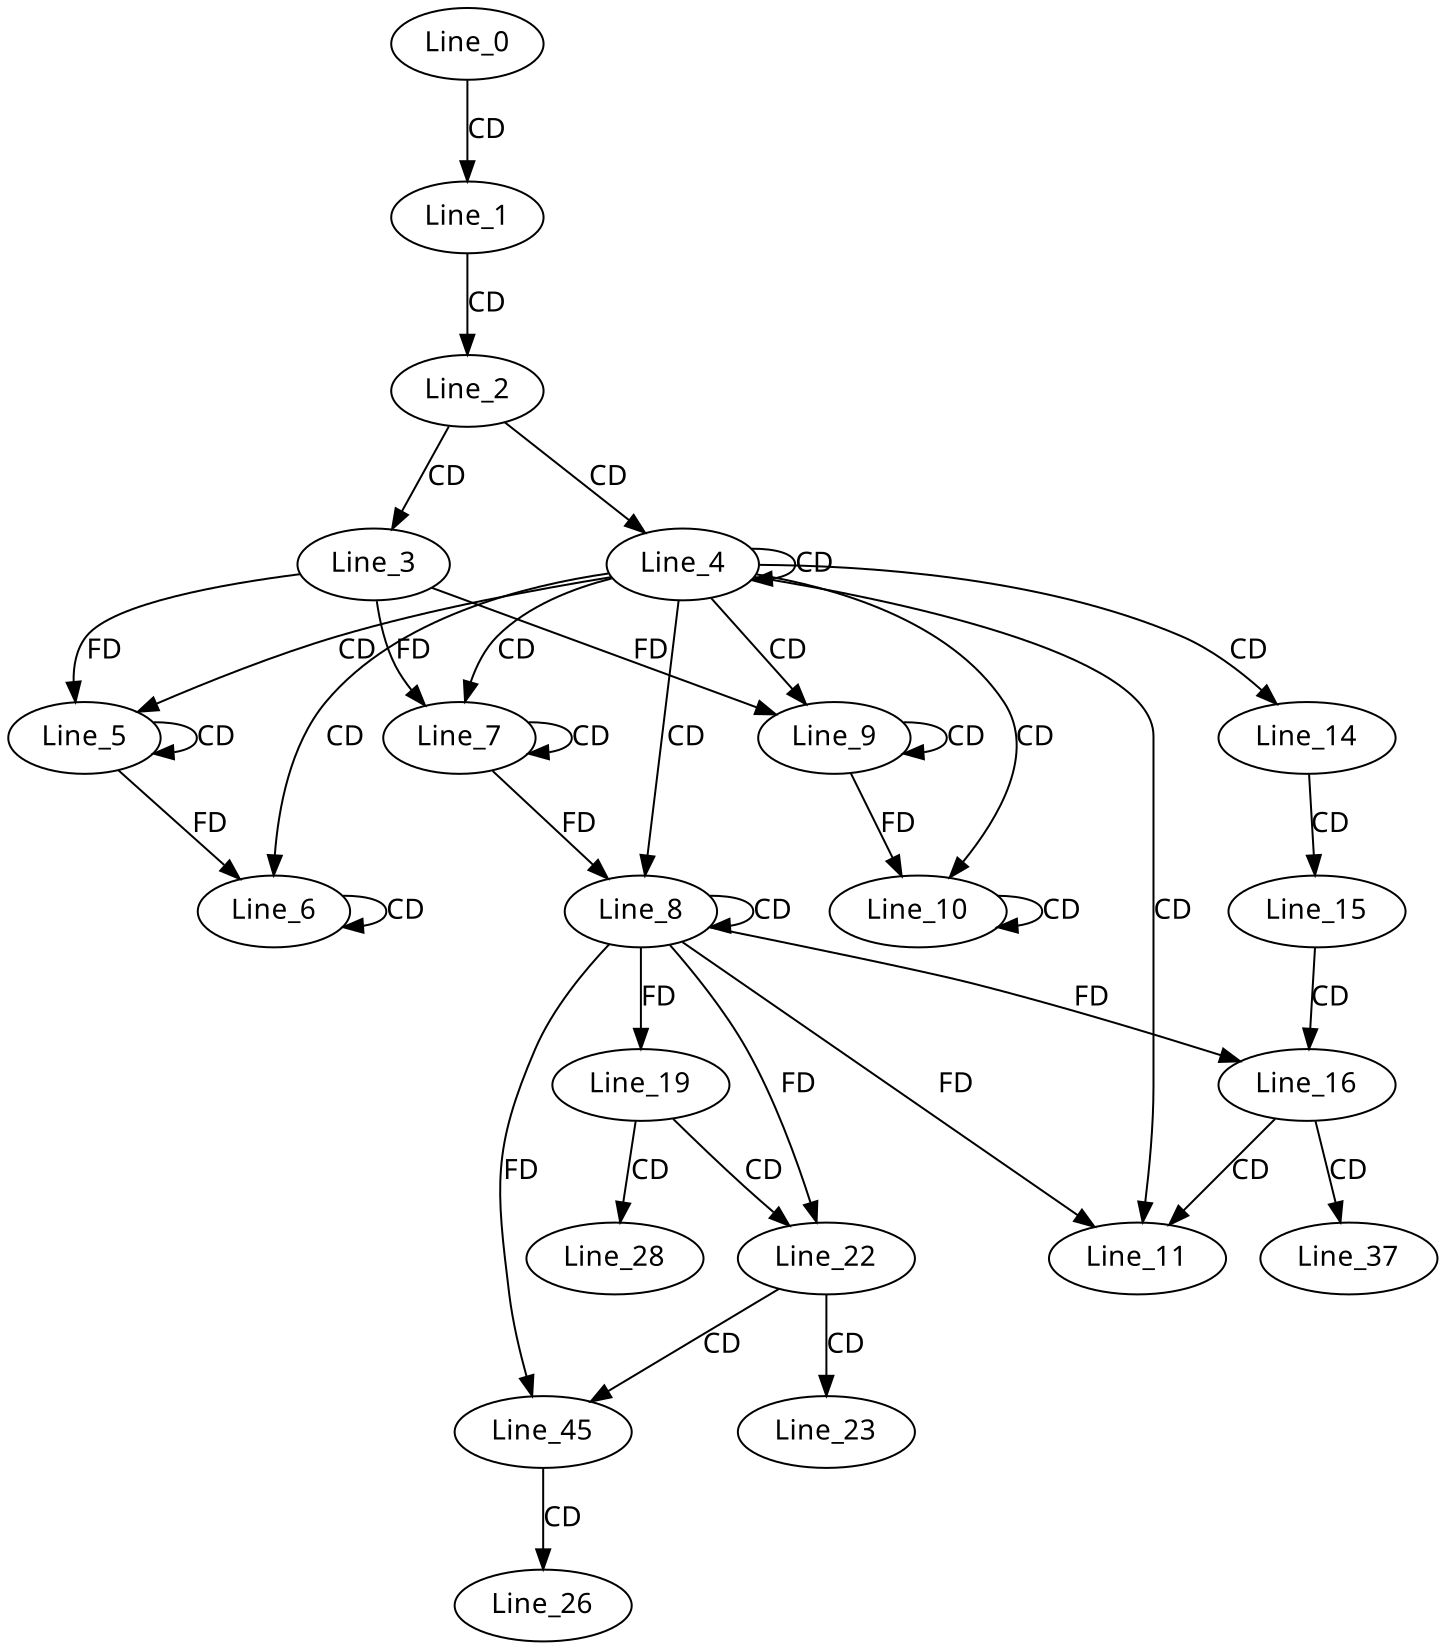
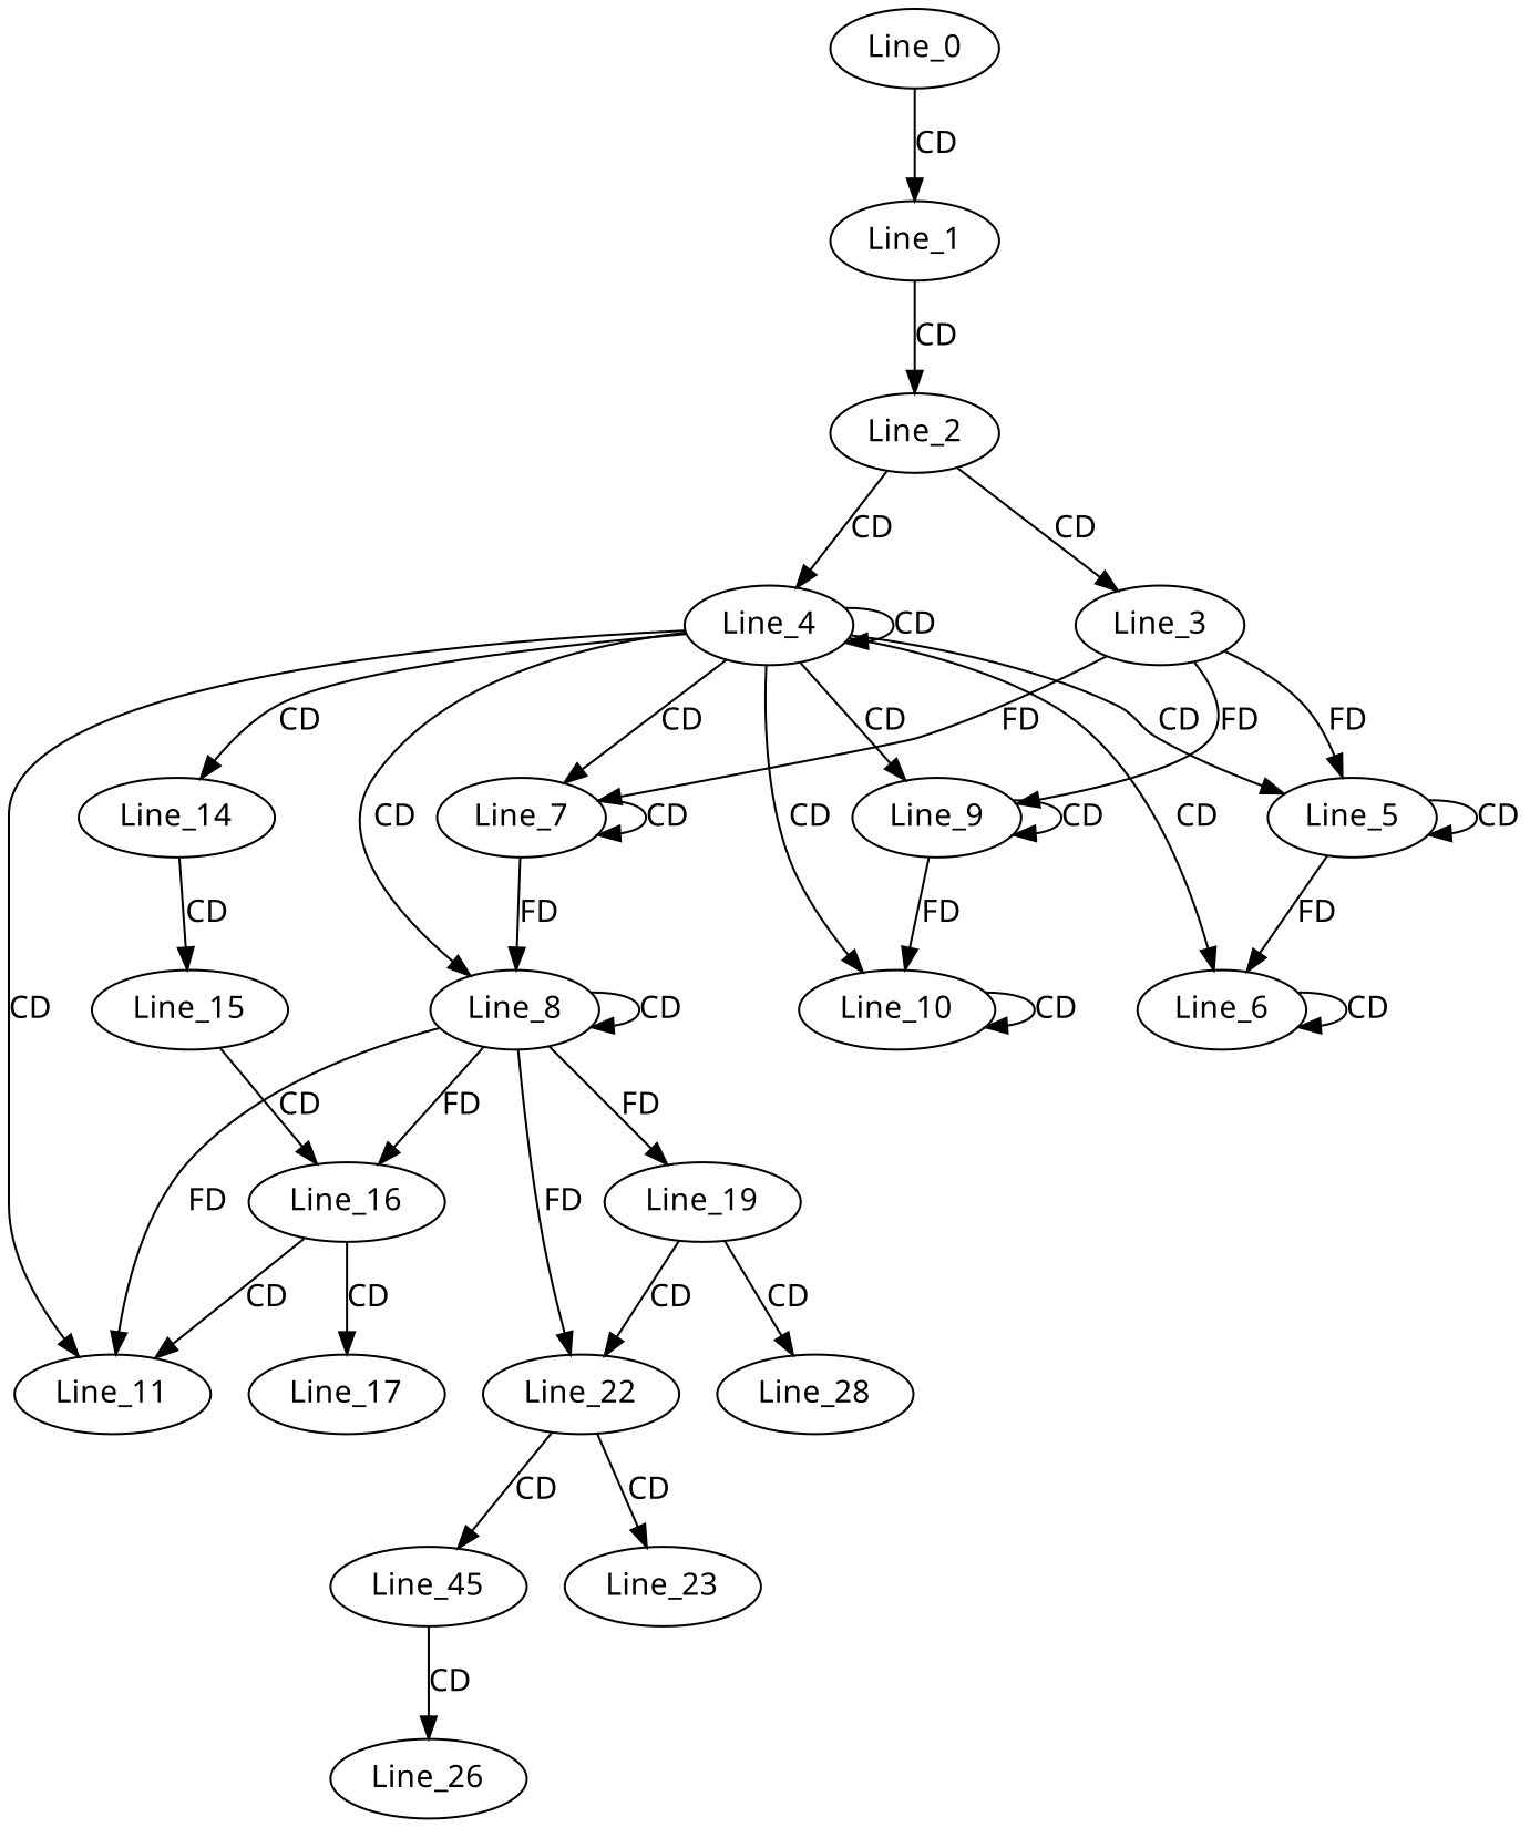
  digraph {
    fontname="Noto Sans"
    node [fontname="Noto Sans"]
    edge [fontname="Noto Sans"]
    Line_0
    Line_1
    Line_2
    Line_3
    Line_4
    Line_5
    Line_7
    Line_9
    Line_6
    Line_8
    Line_10
    Line_11
    Line_14
    Line_16
    Line_19
    Line_22
    n17 [label=Line_45]
    Line_15
-   Line_17 [label=Line_37]
+   Line_17
    n20 [label=Line_28]
    Line_23
    Line_26
    Line_0 -> Line_1 [label=CD]
    Line_1 -> Line_2 [label=CD]
    Line_2 -> Line_3 [label=CD]
    Line_2 -> Line_4 [label=CD]
    Line_3 -> Line_5 [label=FD]
    Line_3 -> Line_7 [label=FD]
    Line_3 -> Line_9 [label=FD]
    Line_4 -> Line_4 [label=CD]
    Line_4 -> Line_5 [label=CD]
    Line_4 -> Line_7 [label=CD]
    Line_4 -> Line_9 [label=CD]
    Line_4 -> Line_6 [label=CD]
    Line_4 -> Line_8 [label=CD]
    Line_4 -> Line_10 [label=CD]
    Line_4 -> Line_11 [label=CD]
    Line_4 -> Line_14 [label=CD]
    Line_5 -> Line_5 [label=CD]
    Line_5 -> Line_6 [label=FD]
    Line_7 -> Line_7 [label=CD]
    Line_7 -> Line_8 [label=FD]
    Line_9 -> Line_9 [label=CD]
    Line_9 -> Line_10 [label=FD]
    Line_6 -> Line_6 [label=CD]
    Line_8 -> Line_8 [label=CD]
    Line_8 -> Line_11 [label=FD]
    Line_8 -> Line_16 [label=FD]
    Line_8 -> Line_19 [label=FD]
    Line_8 -> Line_22 [label=FD]
-   Line_8 -> n17 [label=FD]
    Line_10 -> Line_10 [label=CD]
    Line_14 -> Line_15 [label=CD]
    Line_16 -> Line_11 [label=CD]
    Line_16 -> Line_17 [label=CD]
    Line_19 -> Line_22 [label=CD]
    Line_19 -> n20 [label=CD]
    Line_22 -> n17 [label=CD]
    Line_22 -> Line_23 [label=CD]
    n17 -> Line_26 [label=CD]
    Line_15 -> Line_16 [label=CD]
  }
